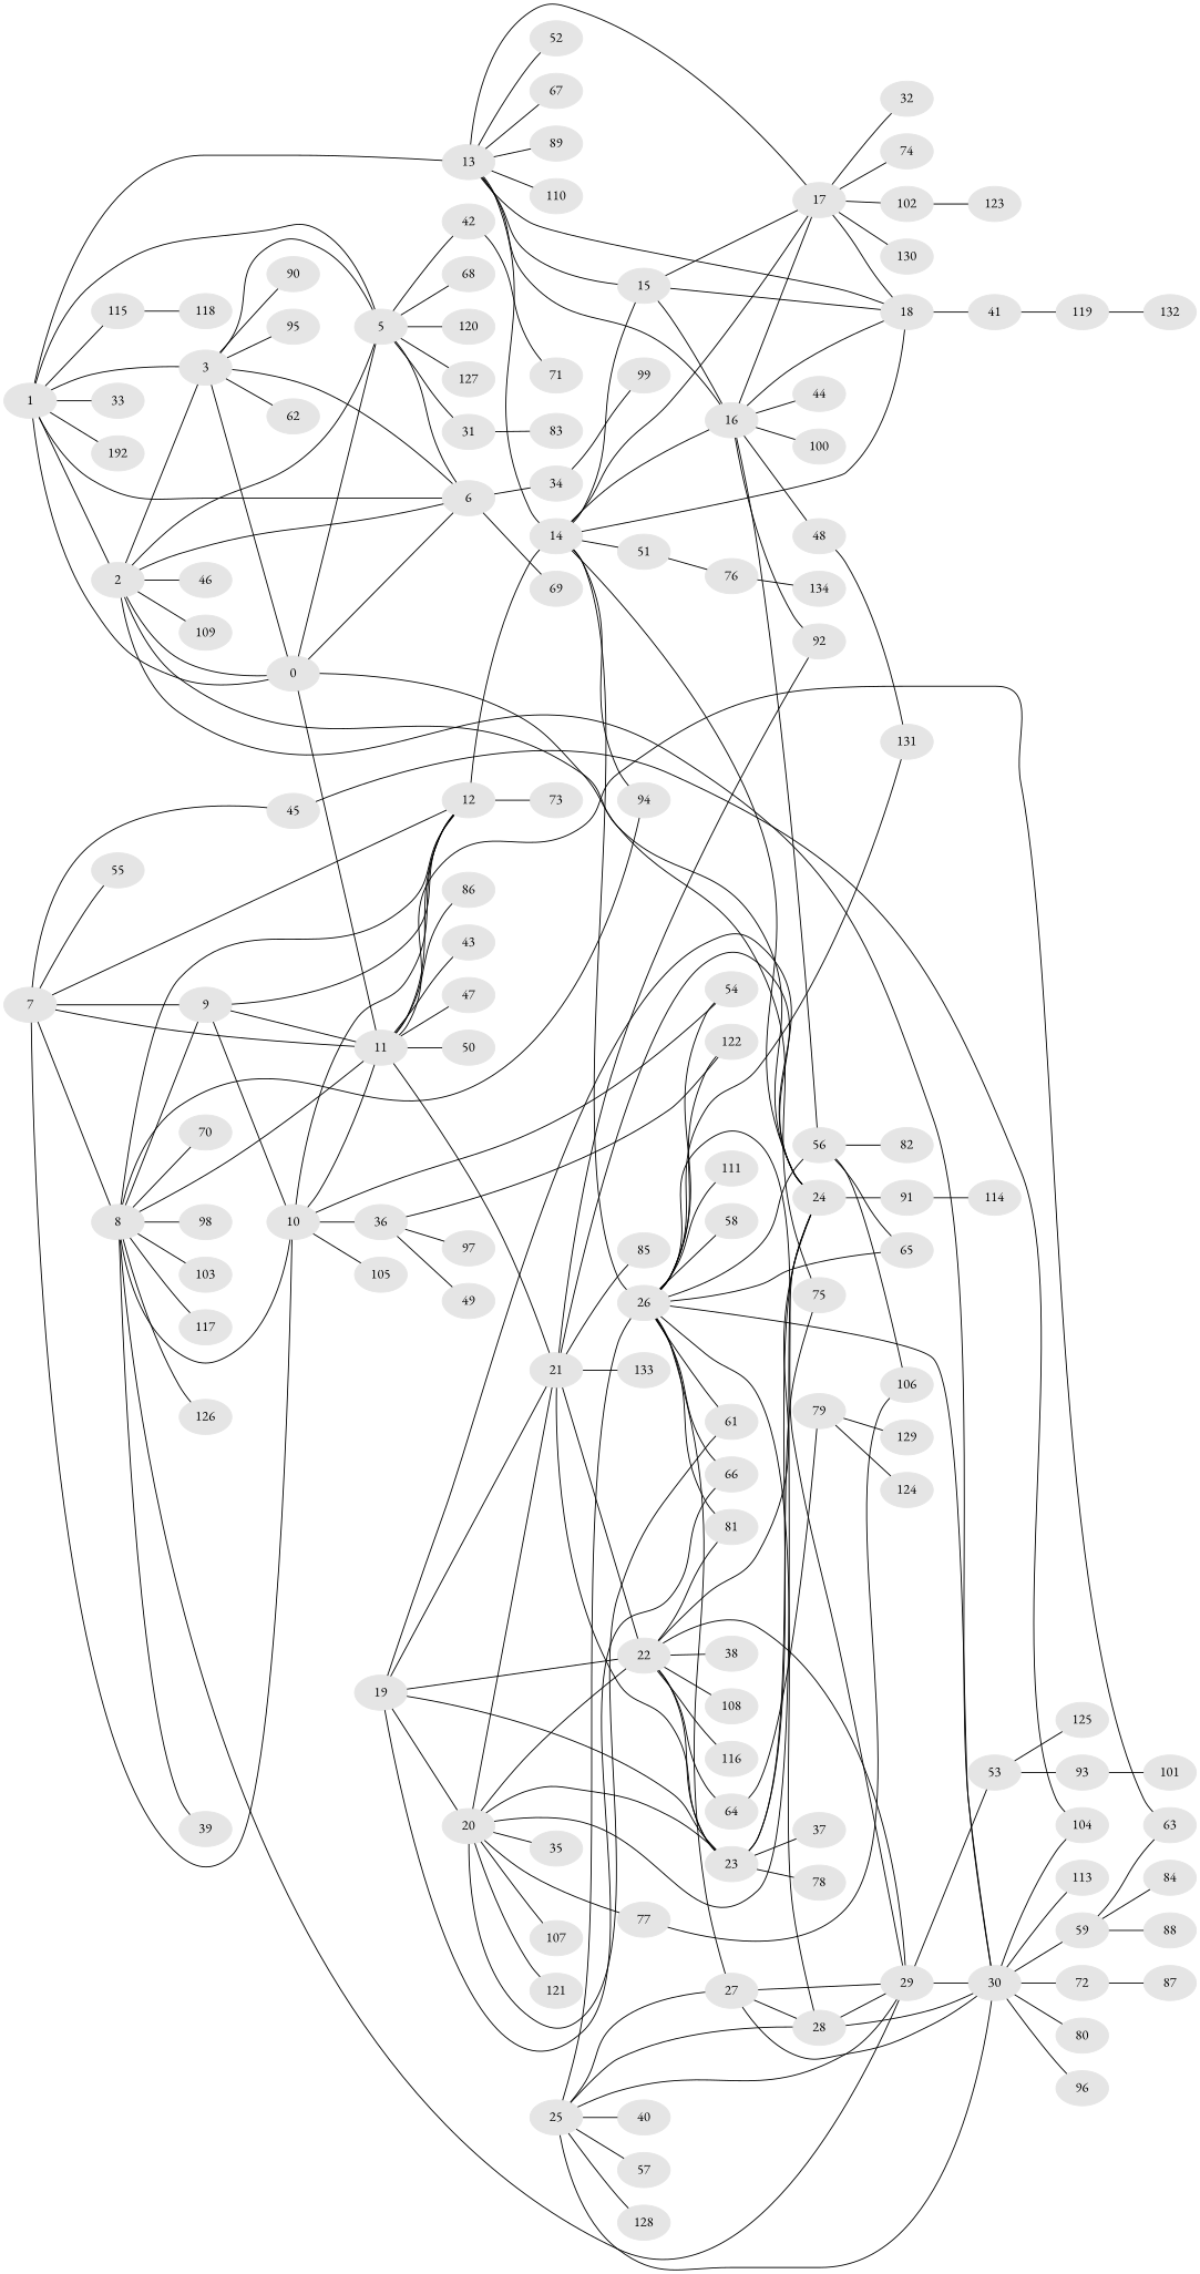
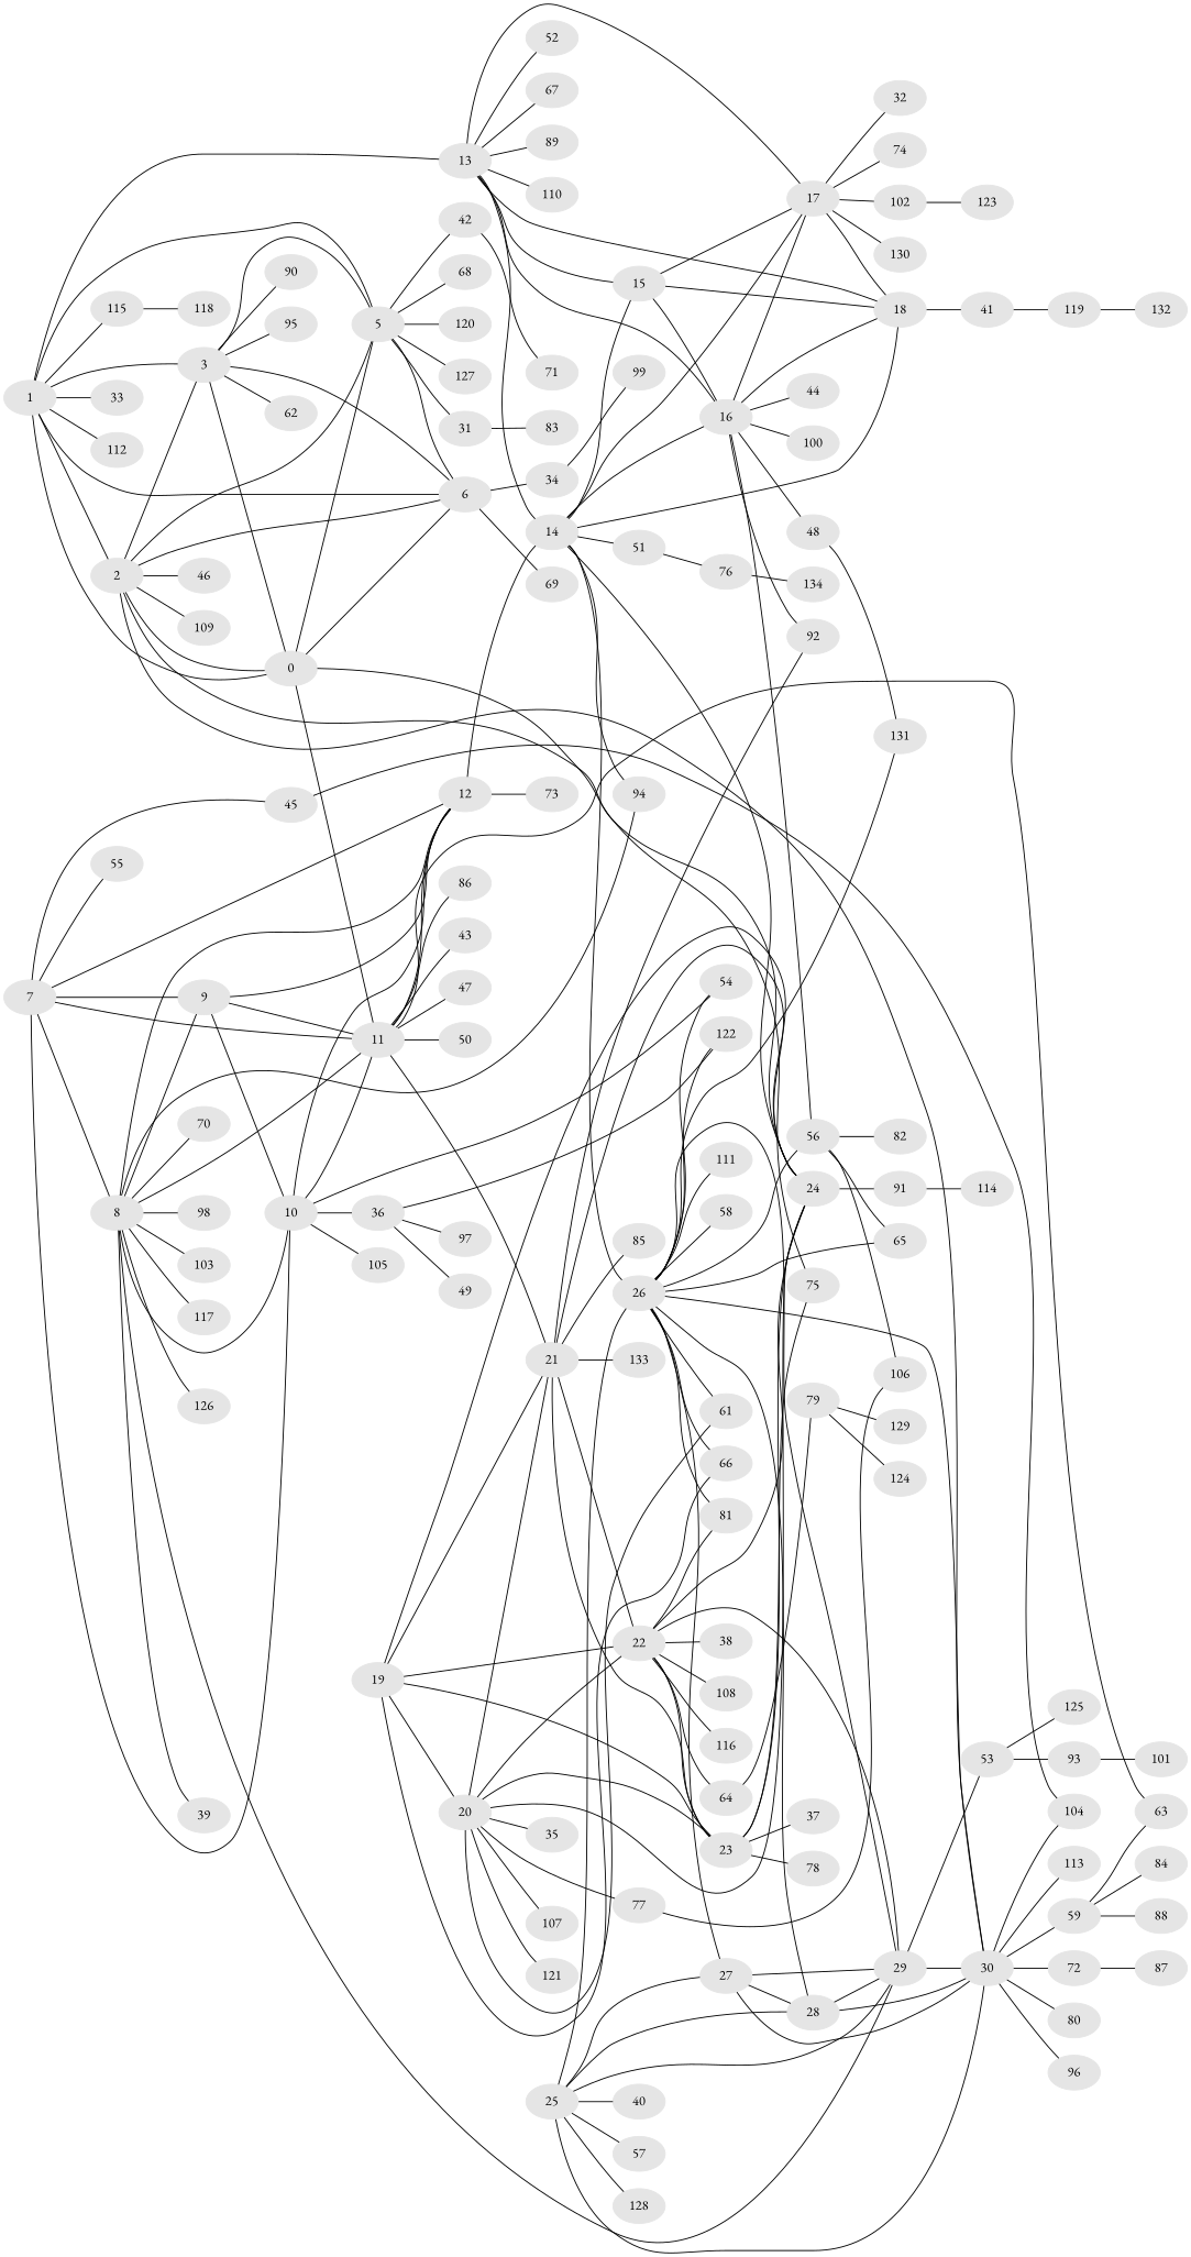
  graph {
    fontname="EB Garamond"
    rankdir=LR
    node [color=gray90 fontname="EB Garamond" style=filled]
    edge [fontname="EB Garamond"]
    1
    2
    3
    n4 [label=0]
    5
    6
    13
    33
-   112 [label=192]
+   112
    115
    24
    30
    46
    109
    62
    90
    95
    11
    75
    31
    42
    68
    120
    127
    34
    69
    14
    15
    16
    17
    18
    52
    67
    89
    110
    118
    91
    59
    72
    80
    96
    104
    113
    12
    21
    43
    47
    50
    63
    86
    83
    71
    99
    7
    8
    9
    10
    45
    55
    29
    39
    70
    94
    98
    103
    117
    126
    36
    54
    105
    73
    53
    122
    49
    97
    92
    22
    23
    85
    133
    26
    51
    44
    48
    56
    100
    32
    74
    102
    130
    41
    66
    61
    81
    27
    28
    58
    65
    111
    131
    76
    82
    106
    123
    119
    19
    20
    35
    77
    107
    121
    38
    64
    108
    116
    37
    78
    79
    114
    25
    40
    57
    128
    93
    125
    84
    88
    87
    132
    134
    101
    124
    129
    1 -- 2
    1 -- 3
    1 -- n4
    1 -- 5
    1 -- 6
    1 -- 13
    1 -- 33
    1 -- 112
    1 -- 115
    2 -- 3
    2 -- n4
    2 -- 5
    2 -- 6
    2 -- 24
    2 -- 30
    2 -- 46
    2 -- 109
    3 -- n4
    3 -- 5
    3 -- 6
    3 -- 62
    3 -- 90
    3 -- 95
    n4 -- 5
    n4 -- 6
    n4 -- 11
    n4 -- 75
    5 -- 6
    5 -- 31
    5 -- 42
    5 -- 68
    5 -- 120
    5 -- 127
    6 -- 34
    6 -- 69
    13 -- 14
    13 -- 15
    13 -- 16
    13 -- 17
    13 -- 18
    13 -- 52
    13 -- 67
    13 -- 89
    13 -- 110
    115 -- 118
    24 -- 91
    30 -- 59
    30 -- 72
    30 -- 80
    30 -- 96
    30 -- 104
    30 -- 113
    11 -- 12
    11 -- 21
    11 -- 43
    11 -- 47
    11 -- 50
    11 -- 63
    11 -- 86
    31 -- 83
    42 -- 71
    34 -- 99
    14 -- 24
    14 -- 15
    14 -- 16
    14 -- 17
    14 -- 18
    14 -- 94
    14 -- 26
    14 -- 51
    15 -- 16
    15 -- 17
    15 -- 18
    16 -- 17
    16 -- 18
    16 -- 92
    16 -- 44
    16 -- 48
    16 -- 56
    16 -- 100
    17 -- 18
    17 -- 32
    17 -- 74
    17 -- 102
    17 -- 130
    18 -- 41
    91 -- 114
    59 -- 63
    59 -- 84
    59 -- 88
    72 -- 87
    12 -- 14
    12 -- 73
    21 -- 24
    21 -- 92
    21 -- 22
    21 -- 23
    21 -- 85
    21 -- 133
    7 -- 11
    7 -- 12
    7 -- 8
    7 -- 9
    7 -- 10
    7 -- 45
    7 -- 55
    8 -- 11
    8 -- 12
    8 -- 9
    8 -- 10
    8 -- 29
    8 -- 39
    8 -- 70
    8 -- 94
    8 -- 98
    8 -- 103
    8 -- 117
    8 -- 126
    9 -- 11
    9 -- 12
    9 -- 10
    10 -- 11
    10 -- 12
    10 -- 36
    10 -- 54
    10 -- 105
    45 -- 104
    29 -- 30
    29 -- 53
    36 -- 122
    36 -- 49
    36 -- 97
    53 -- 93
    53 -- 125
    22 -- 24
    22 -- 29
    22 -- 23
    22 -- 81
    22 -- 38
    22 -- 64
    22 -- 108
    22 -- 116
    23 -- 24
    23 -- 75
    23 -- 37
    23 -- 78
    26 -- 30
    26 -- 29
    26 -- 54
    26 -- 122
    26 -- 56
    26 -- 66
    26 -- 61
    26 -- 81
    26 -- 27
    26 -- 28
    26 -- 58
    26 -- 65
    26 -- 111
    26 -- 131
    51 -- 76
    48 -- 131
    56 -- 65
    56 -- 82
    56 -- 106
    102 -- 123
    41 -- 119
    27 -- 30
    27 -- 29
    27 -- 28
    28 -- 30
    28 -- 29
    76 -- 134
    119 -- 132
    19 -- 24
    19 -- 21
    19 -- 22
    19 -- 23
    19 -- 66
    19 -- 20
    20 -- 24
    20 -- 21
    20 -- 22
    20 -- 23
    20 -- 61
    20 -- 35
    20 -- 77
    20 -- 107
    20 -- 121
    77 -- 106
    64 -- 79
    79 -- 124
    79 -- 129
    25 -- 30
    25 -- 29
    25 -- 26
    25 -- 27
    25 -- 28
    25 -- 40
    25 -- 57
    25 -- 128
    93 -- 101
  }
